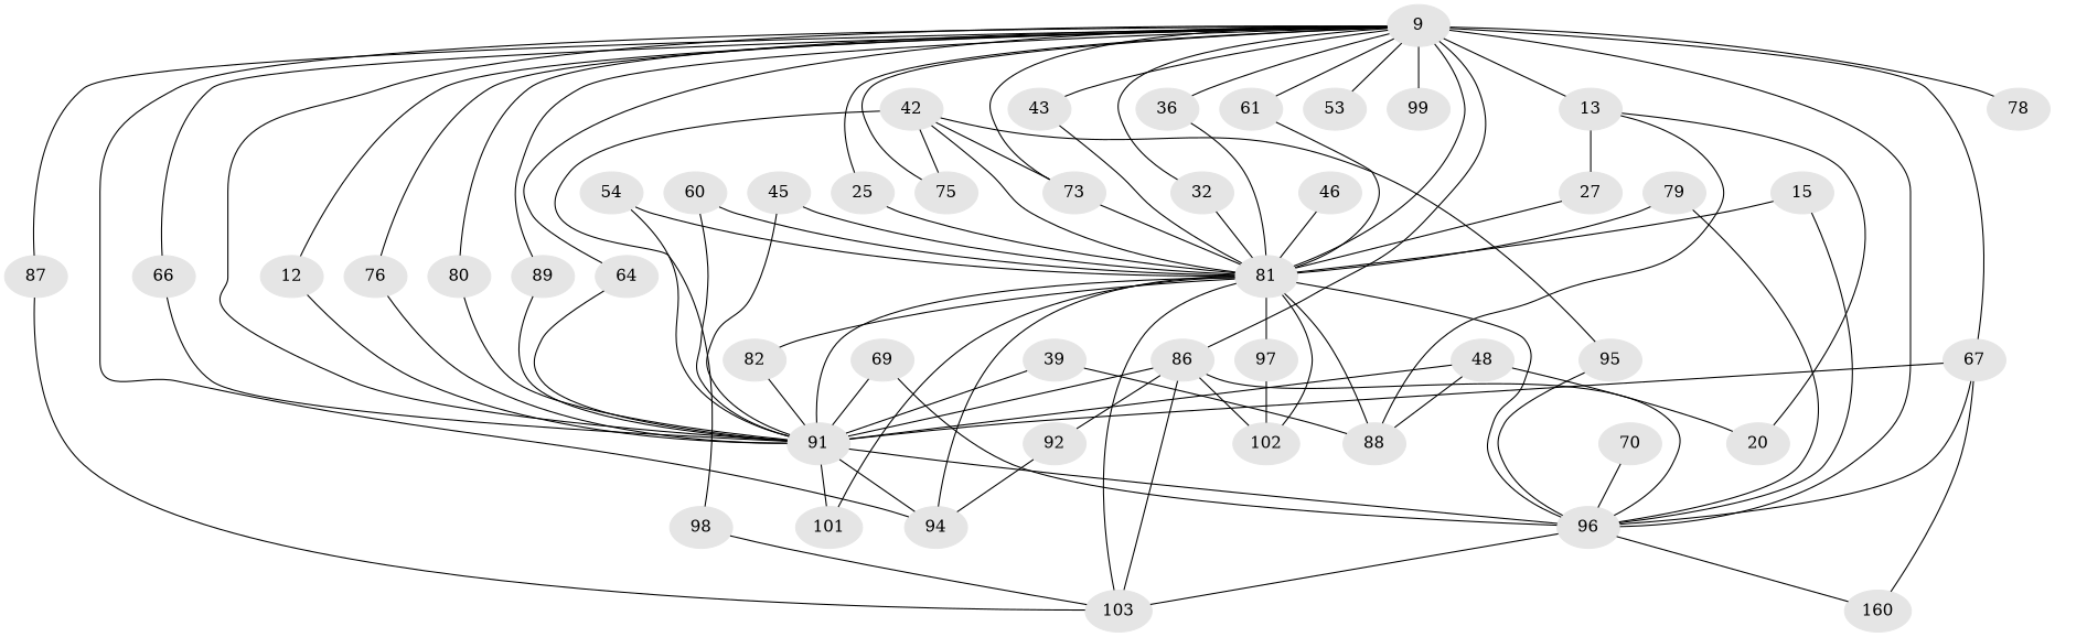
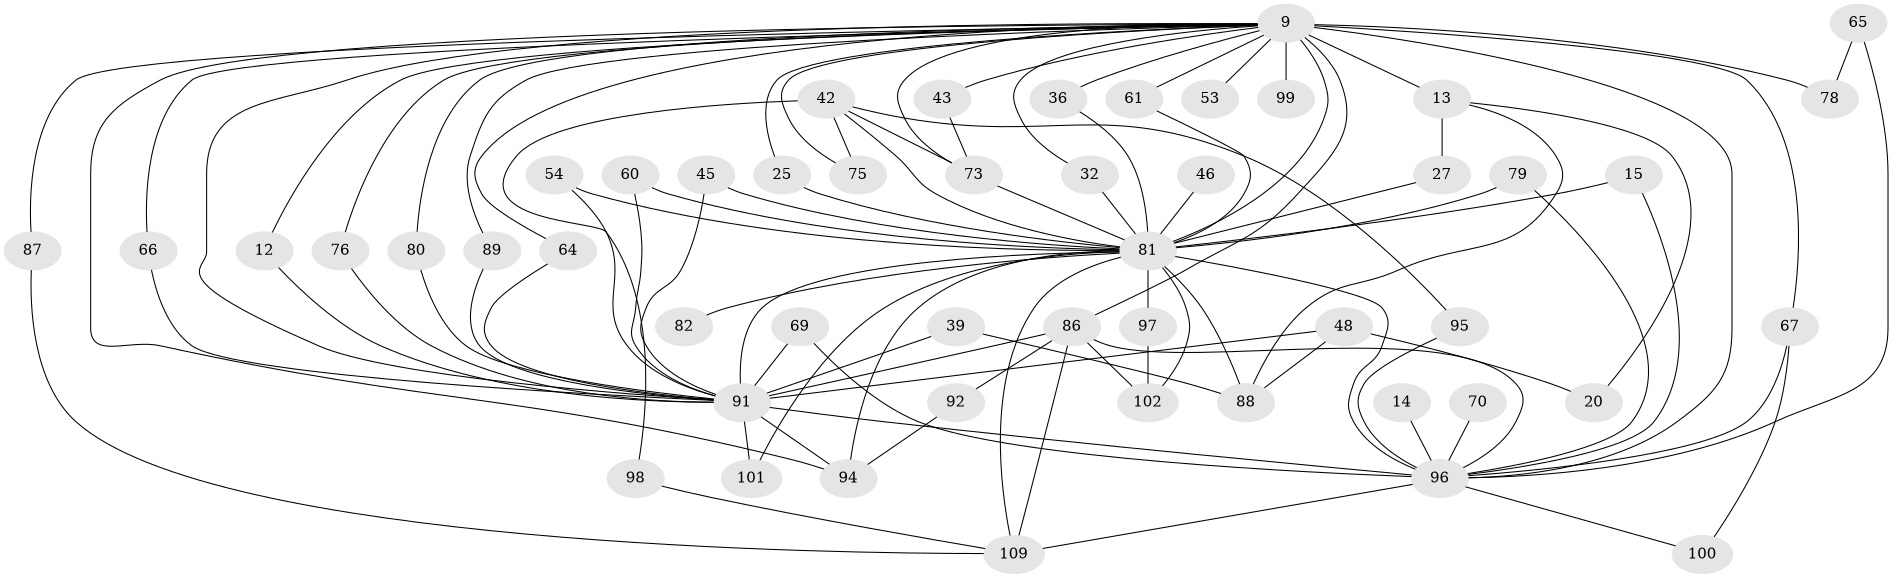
  graph {
    fontname="DejaVu Serif"
    node [color=gray90 fontname="DejaVu Serif" style=filled]
    edge [fontname="DejaVu Serif"]
    9 [super="+2+4"]
    12
    13
    25
    32
    36 [super="+26"]
    43
    53
    61
    64
    66 [super="+18"]
    67 [super="+11"]
    73 [super="+29"]
    75
    76
    78 [super="+28"]
    80
    81 [super="+17+8"]
    86 [super="+83"]
    87
    89 [super="+35+74"]
    91 [super="+23+56"]
    94 [super="+49+19+59"]
    96 [super="+30+40+47+37+77+57"]
    99
    27
    88 [super="+21+41"]
    n28 [label=20]
-   100 [label=160]
+   100
    82
    97 [super="+84"]
    101
    102 [super="+85"]
-   103 [super="+55+72"]
+   103 [super="+55+72" label=109]
    92
+   14
    15
    39 [super="+31"]
    42 [super="+33"]
    95
    98
    45
    46
    48
    54
    60
+   65
    69 [super="+62"]
    70
    79 [super="+51"]
    9 -- 12
    9 -- 13 [weight=2]
    9 -- 25
    9 -- 32
    9 -- 36 [weight=2]
    9 -- 43
    9 -- 53 [weight=2]
    9 -- 61
    9 -- 64
    9 -- 66
    9 -- 67
    9 -- 73 [weight=2]
    9 -- 75
    9 -- 76
    9 -- 78 [weight=3]
    9 -- 80
    9 -- 81 [weight=9]
    9 -- 86 [weight=2]
    9 -- 87
    9 -- 89 [weight=2]
    9 -- 91 [weight=10]
    9 -- 94 [weight=2]
    9 -- 96 [weight=15]
    9 -- 99 [weight=2]
    12 -- 91
    13 -- 27
    13 -- 88
    13 -- n28
    25 -- 81
    32 -- 81
    36 -- 81
-   43 -- 81
+   43 -- 73
    61 -- 81
    64 -- 91
    66 -- 91
-   67 -- 91
    67 -- 96
    67 -- 100
    73 -- 81 [weight=2]
    76 -- 91
    80 -- 91
    81 -- 91 [weight=5]
    81 -- 94 [weight=2]
    81 -- 96 [weight=7]
    81 -- 88
    81 -- 82
    81 -- 97 [weight=3]
    81 -- 101
    81 -- 102
    81 -- 103 [weight=3]
    86 -- 91
    86 -- 96
    86 -- 102
    86 -- 103
    86 -- 92
    87 -- 103
    89 -- 91 [weight=2]
    91 -- 94
    91 -- 96 [weight=8]
    91 -- 101
    96 -- 100
    96 -- 103 [weight=3]
    27 -- 81
-   82 -- 91
    97 -- 102
    92 -- 94
+   14 -- 96 [weight=3]
    15 -- 81
    15 -- 96
    39 -- 91 [weight=3]
    39 -- 88
    42 -- 73
    42 -- 75
    42 -- 81 [weight=2]
    42 -- 95
    42 -- 98
    95 -- 96
    98 -- 103
    45 -- 81
    45 -- 91
    46 -- 81
    48 -- 91 [weight=2]
    48 -- 88
    48 -- n28
    54 -- 81
    54 -- 91
    60 -- 81
    60 -- 91
+   65 -- 78
+   65 -- 96
    69 -- 91 [weight=2]
    69 -- 96
    70 -- 96 [weight=2]
    79 -- 81 [weight=2]
    79 -- 96
  }
